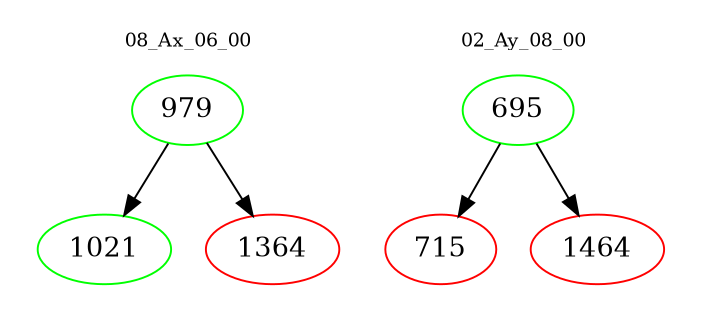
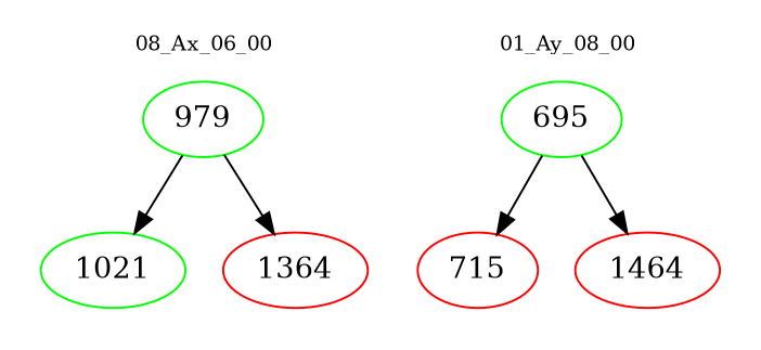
  digraph {
    node [color=green]
    edge [color=black]
    n1 [label=979]
    n2 [label=1021]
    n3 [color=red label=1364]
    n4 [label=695]
    n5 [color=red label=715]
    n6 [color=red label=1464]
    subgraph cluster_1 {
      color=white
      fontsize=10
      label="08_Ax_06_00"
      n1
      n2
      n3
    }
    subgraph cluster_2 {
      color=white
      fontsize=10
-     label="02_Ay_08_00"
+     label="01_Ay_08_00"
      n4
      n5
      n6
    }
    n1 -> n2
    n1 -> n3
    n4 -> n5
    n4 -> n6
  }
